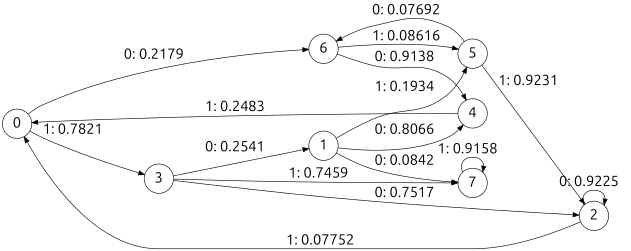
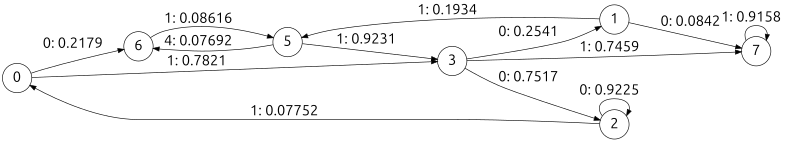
  digraph {
    fontname=Ubuntu
    rankdir=LR
    node [fontname=Ubuntu fontsize=24 shape=circle]
    edge [fontname=Ubuntu fontsize=24]
    0
    6
    3
-   4
    5
    1
    7
    2
    0 -> 6 [label="0: 0.2179   "]
    0 -> 3 [label="1: 0.7821   "]
-   6 -> 4 [label="0: 0.9138   "]
    6 -> 5 [label="1: 0.08616  "]
    3 -> 1 [label="0: 0.2541   "]
    3 -> 7 [label="1: 0.7459   "]
    3 -> 2 [label="0: 0.7517   "]
-   4 -> 0 [label="1: 0.2483   "]
-   5 -> 6 [label="0: 0.07692  "]
-   5 -> 2 [label="1: 0.9231   "]
-   1 -> 4 [label="0: 0.8066   "]
+   5 -> 6 [label="4: 0.07692  "]
+   5 -> 3 [label="1: 0.9231   "]
    1 -> 5 [label="1: 0.1934   "]
    1 -> 7 [label="0: 0.0842   "]
    7 -> 7 [label="1: 0.9158   "]
    2 -> 0 [label="1: 0.07752  "]
    2 -> 2 [label="0: 0.9225   "]
  }
